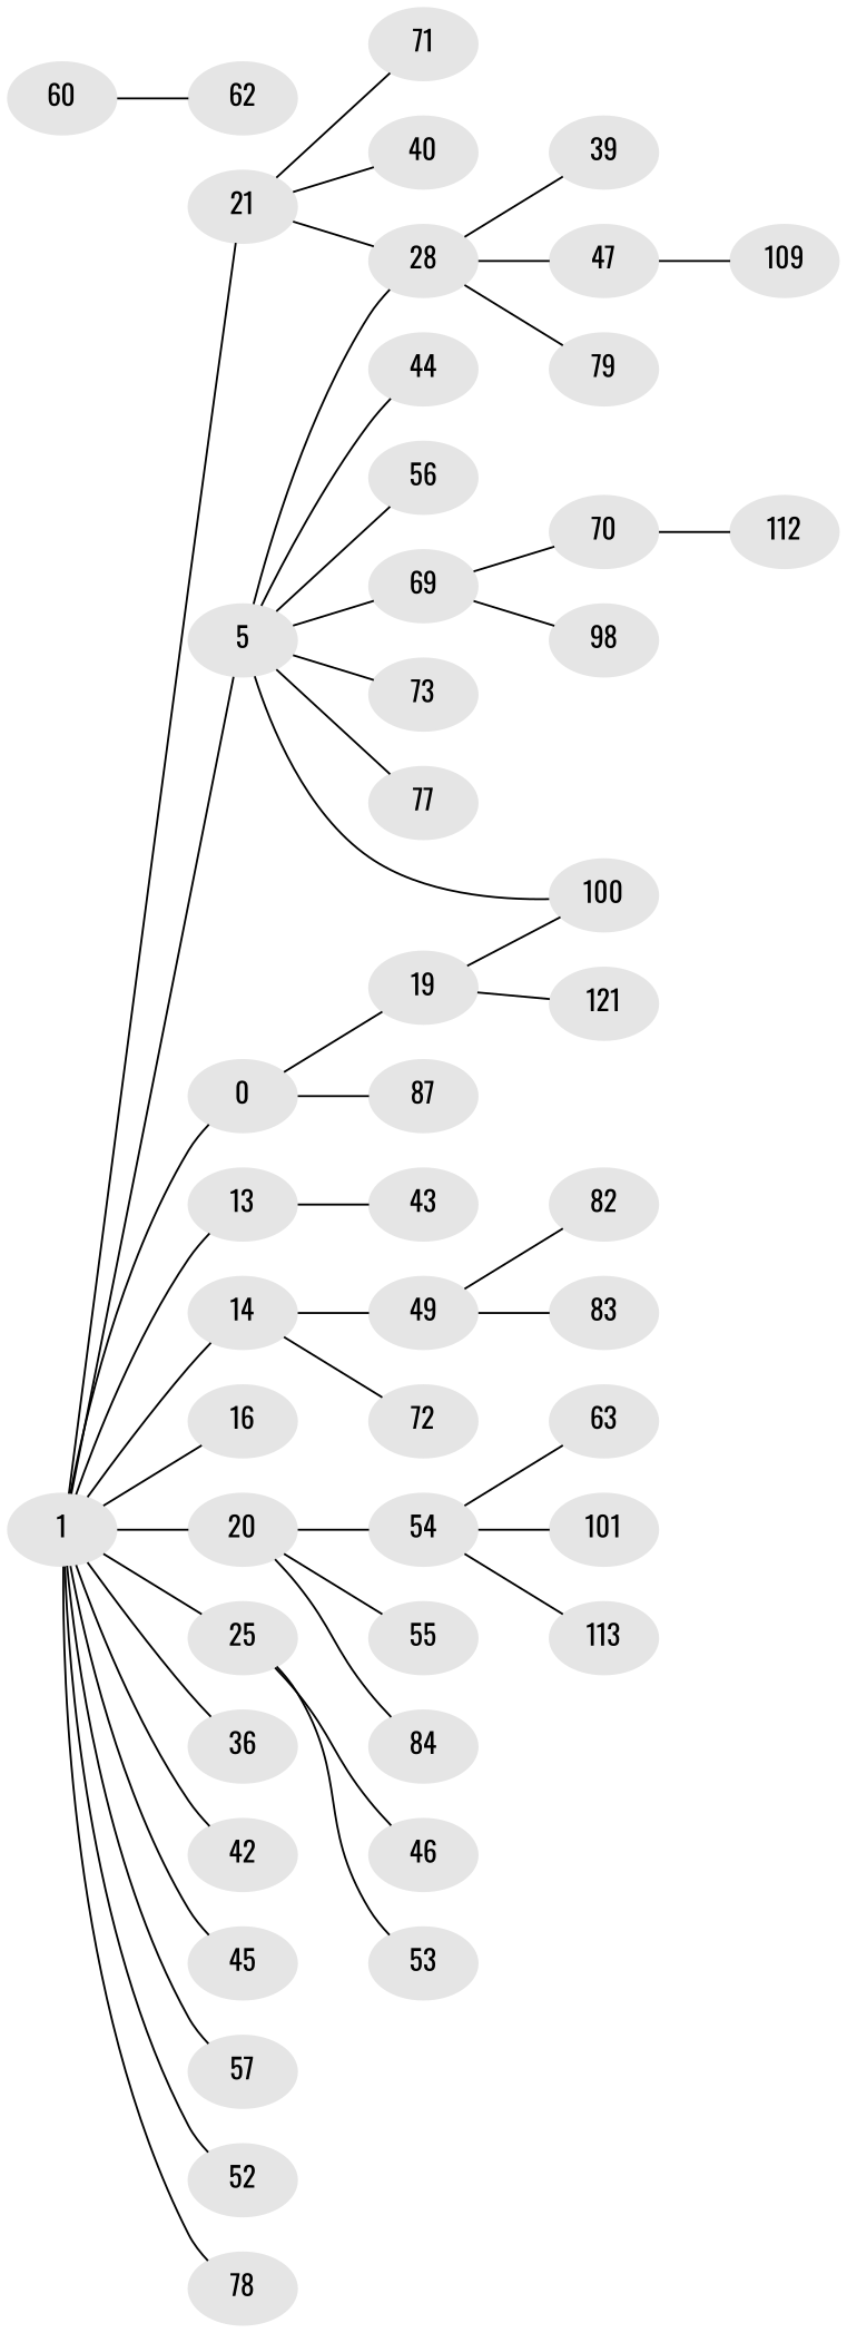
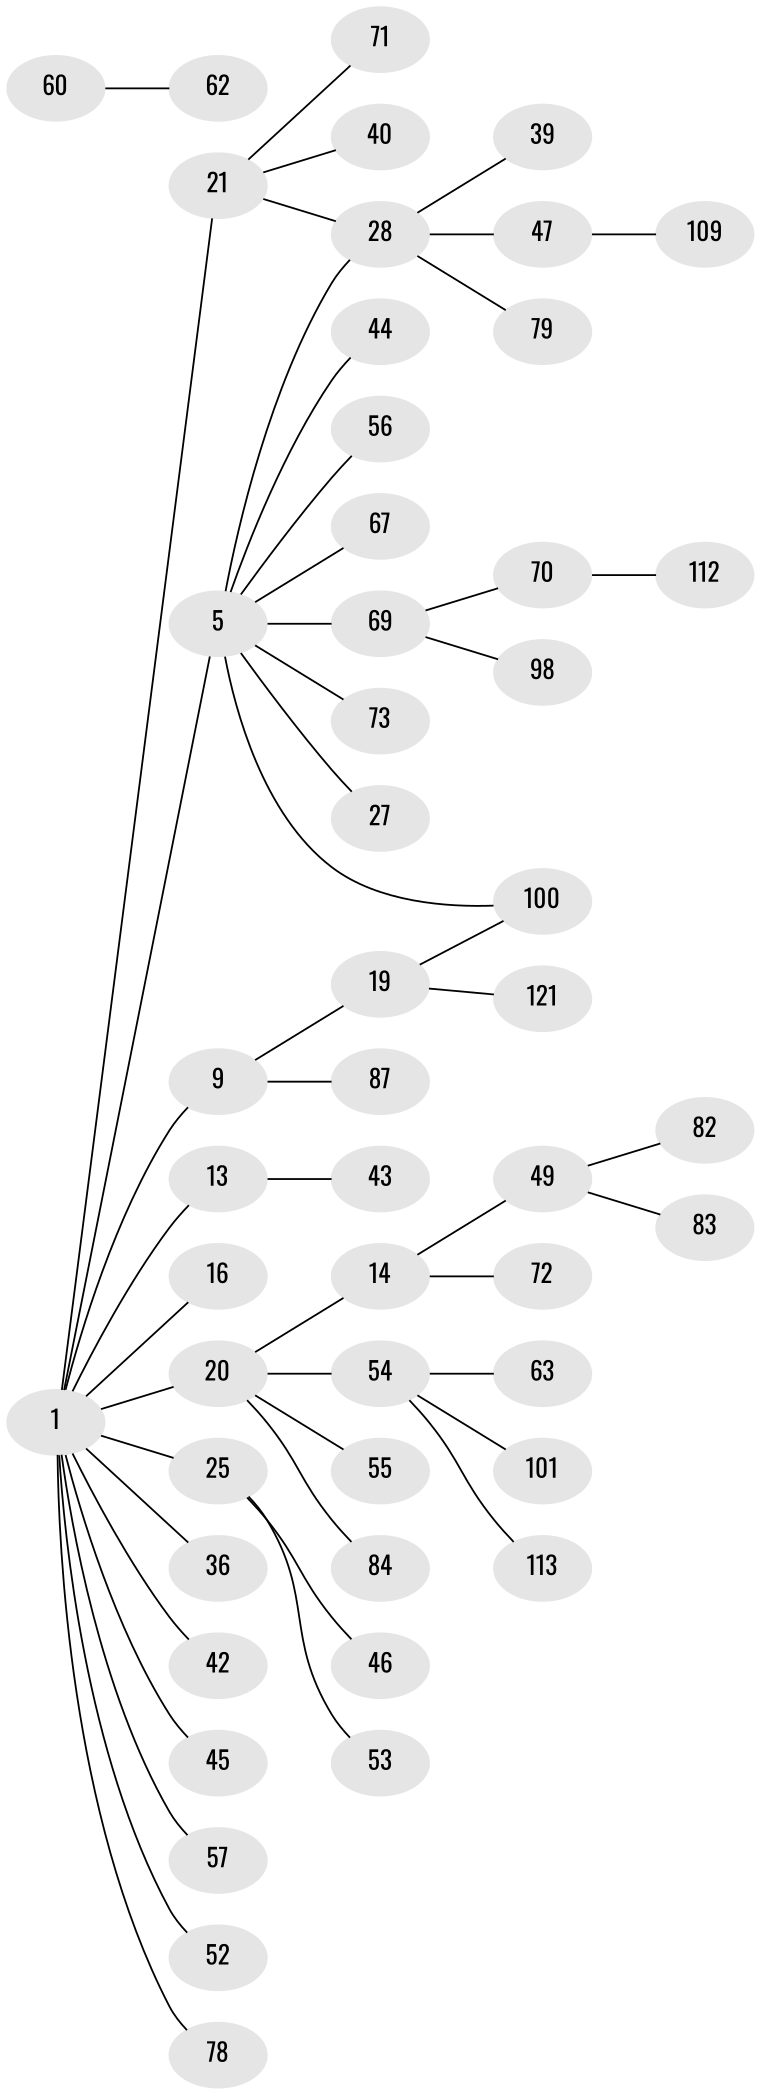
  graph {
    fontname=Oswald
    rankdir=LR
    node [color=gray90 fontname=Oswald style=filled]
    edge [fontname=Oswald]
    1 [super="+2+34+18+10+3"]
    5 [super="+7+12+32"]
-   9 [label=0]
+   9
    13 [super="+33+110+65"]
    14 [super="+17"]
    16 [super="+85+37"]
    20 [super="+22+48"]
    21 [super="+27"]
    25 [super="+29+120+122"]
    36 [super="+64+41"]
    42
    45 [super="+75"]
    n13 [label=57]
    52 [super="+61+111+94+119+57"]
    78
    28 [super="+30+31"]
    44
    56
+   67
    69
    73 [super="+104"]
-   77
+   77 [label=27]
    100
    19
    87
    43 [super="+89+96+80"]
    49 [super="+51"]
    72
    54 [super="+86"]
    55
    84
    71
    40
    46 [super="+123"]
    53 [super="+88+117+74"]
    63
    101
    113
    39 [super="+95"]
    47
    79 [super="+108"]
    70
    98
    121
    82
    83
    62 [super="+97+115"]
    60
    109
    112
    1 -- 5
    1 -- 9
    1 -- 13 [weight=2]
-   1 -- 14
+   20 -- 14
    1 -- 16
    1 -- 20
    1 -- 21
    1 -- 25
    1 -- 36
    1 -- 42
    1 -- 45
    1 -- n13
    1 -- 52
    1 -- 78
    5 -- 28
    5 -- 44
    5 -- 56
+   5 -- 67
    5 -- 69
    5 -- 73
    5 -- 77
    5 -- 100
    9 -- 19
    9 -- 87
    13 -- 43
    14 -- 49
    14 -- 72
    20 -- 54
    20 -- 55
    20 -- 84
    21 -- 28
    21 -- 71
    21 -- 40
    25 -- 46
    25 -- 53
    28 -- 39
    28 -- 47
    28 -- 79
    69 -- 70
    69 -- 98
    19 -- 100
    19 -- 121
    49 -- 82
    49 -- 83
    54 -- 63
    54 -- 101
    54 -- 113
    47 -- 109
    70 -- 112
    60 -- 62
  }
